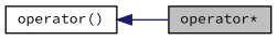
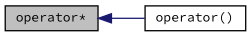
  digraph {
    rankdir=LR
    fontname="Source Code Pro"
    node [color=black fontname="Source Code Pro" fontsize=10 shape=record]
    n1 [fillcolor=grey75 fontcolor=black height=0.2 label="operator*" style=filled width=0.4]
    n2 [height=0.2 label="operator()" width=0.4]
-   n2 -> n1 [color=midnightblue dir=back fontname="Source Code Pro" fontsize=10 labelfontname=Helvetica labelfontsize=10 style=solid]
+   n1 -> n2 [color=midnightblue dir=back fontname="Source Code Pro" fontsize=10 labelfontname=Helvetica labelfontsize=10 style=solid]
  }
